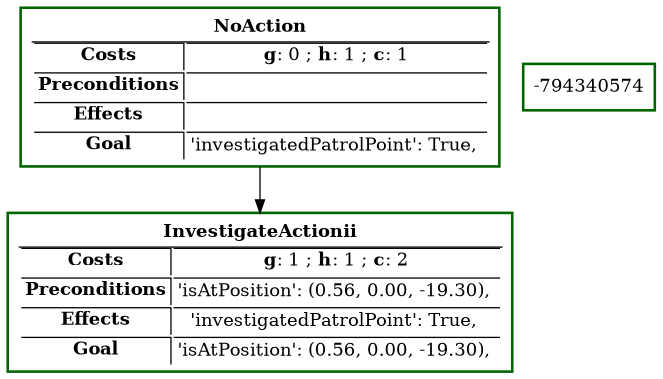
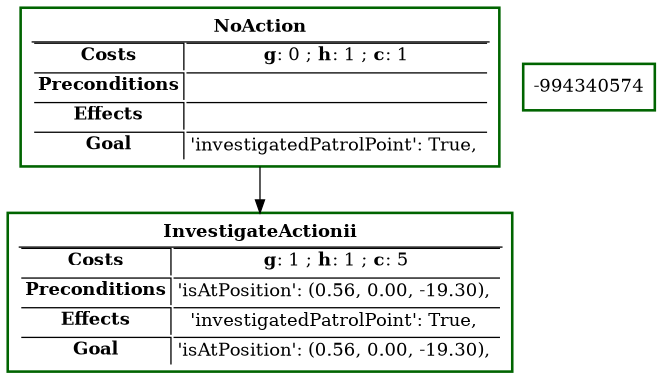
  digraph {
    fontname="DejaVu Serif"
    node [color=darkgreen shape=box style=bold fontname="DejaVu Serif"]
    n1 [label=< <table border='0' color='black' fontcolor='#F5F5F5'>     <tr> <td colspan='2'><b>NoAction</b></td> </tr>     <hr/>     <tr align='left'> <td border='1' sides='rt'><b>Costs</b></td>           <td border='1' sides='t'><b>g</b>: 0 ; <b>h</b>: 1 ; <b>c</b>: 1</td> </tr>     <tr align='left'> <td border='1' sides='rt'><b>Preconditions</b></td>   <td border='1' sides='t'></td> </tr>     <tr align='left'> <td border='1' sides='rt'><b>Effects</b></td>         <td border='1' sides='t'></td> </tr>     <tr align='left'> <td border='1' sides='rt'><b>Goal</b></td>            <td border='1' sides='t'>'investigatedPatrolPoint': True, </td> </tr> </table> >]
-   n2 [label=< <table border='0' color='black' fontcolor='#F5F5F5'>     <tr> <td colspan='2'><b>InvestigateActionii</b></td> </tr>     <hr/>     <tr align='left'> <td border='1' sides='rt'><b>Costs</b></td>           <td border='1' sides='t'><b>g</b>: 1 ; <b>h</b>: 1 ; <b>c</b>: 2</td> </tr>     <tr align='left'> <td border='1' sides='rt'><b>Preconditions</b></td>   <td border='1' sides='t'>'isAtPosition': (0.56, 0.00, -19.30), </td> </tr>     <tr align='left'> <td border='1' sides='rt'><b>Effects</b></td>         <td border='1' sides='t'>'investigatedPatrolPoint': True, </td> </tr>     <tr align='left'> <td border='1' sides='rt'><b>Goal</b></td>            <td border='1' sides='t'>'isAtPosition': (0.56, 0.00, -19.30), </td> </tr> </table> >]
-   -994340574 [label=-794340574]
+   n2 [label=< <table border='0' color='black' fontcolor='#F5F5F5'>     <tr> <td colspan='2'><b>InvestigateActionii</b></td> </tr>     <hr/>     <tr align='left'> <td border='1' sides='rt'><b>Costs</b></td>           <td border='1' sides='t'><b>g</b>: 1 ; <b>h</b>: 1 ; <b>c</b>: 5</td> </tr>     <tr align='left'> <td border='1' sides='rt'><b>Preconditions</b></td>   <td border='1' sides='t'>'isAtPosition': (0.56, 0.00, -19.30), </td> </tr>     <tr align='left'> <td border='1' sides='rt'><b>Effects</b></td>         <td border='1' sides='t'>'investigatedPatrolPoint': True, </td> </tr>     <tr align='left'> <td border='1' sides='rt'><b>Goal</b></td>            <td border='1' sides='t'>'isAtPosition': (0.56, 0.00, -19.30), </td> </tr> </table> >]
+   -994340574
    n1 -> n2 [fontname="DejaVu Serif"]
  }
